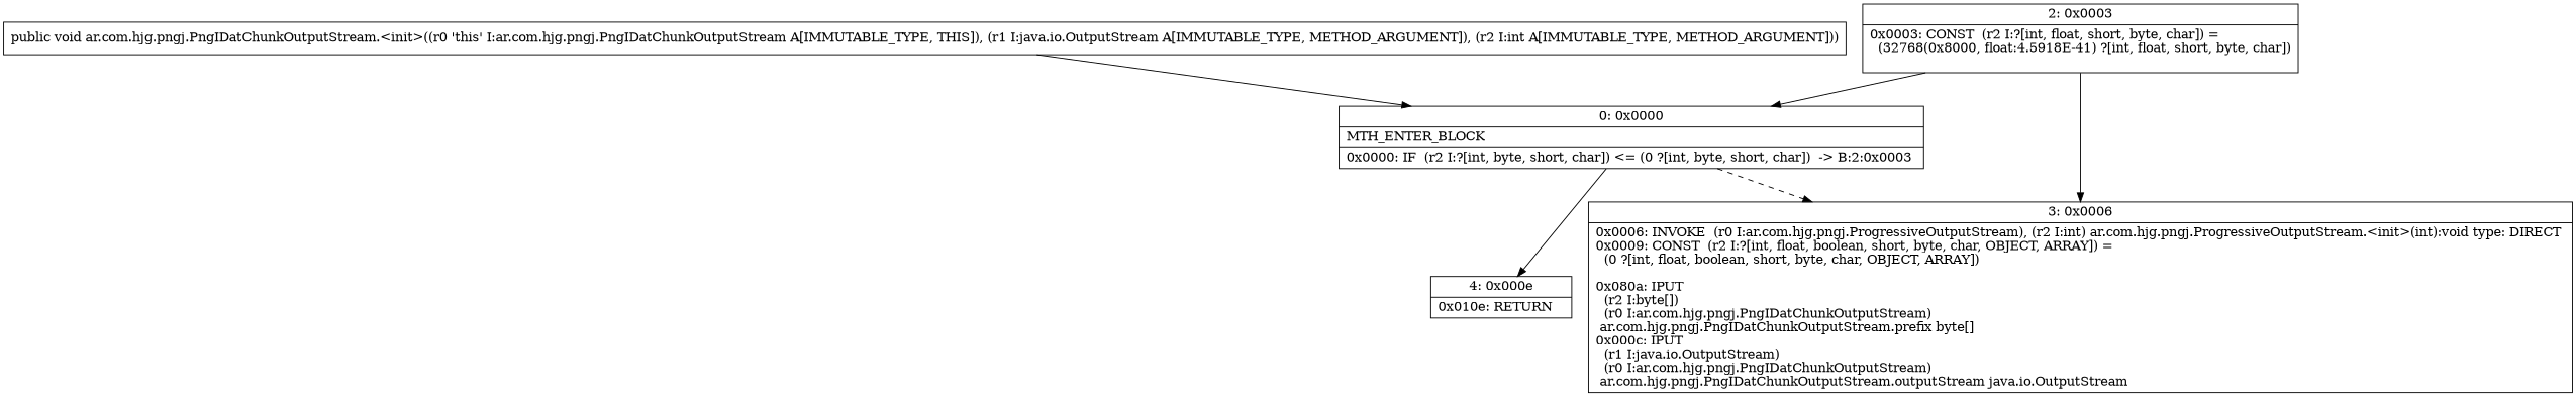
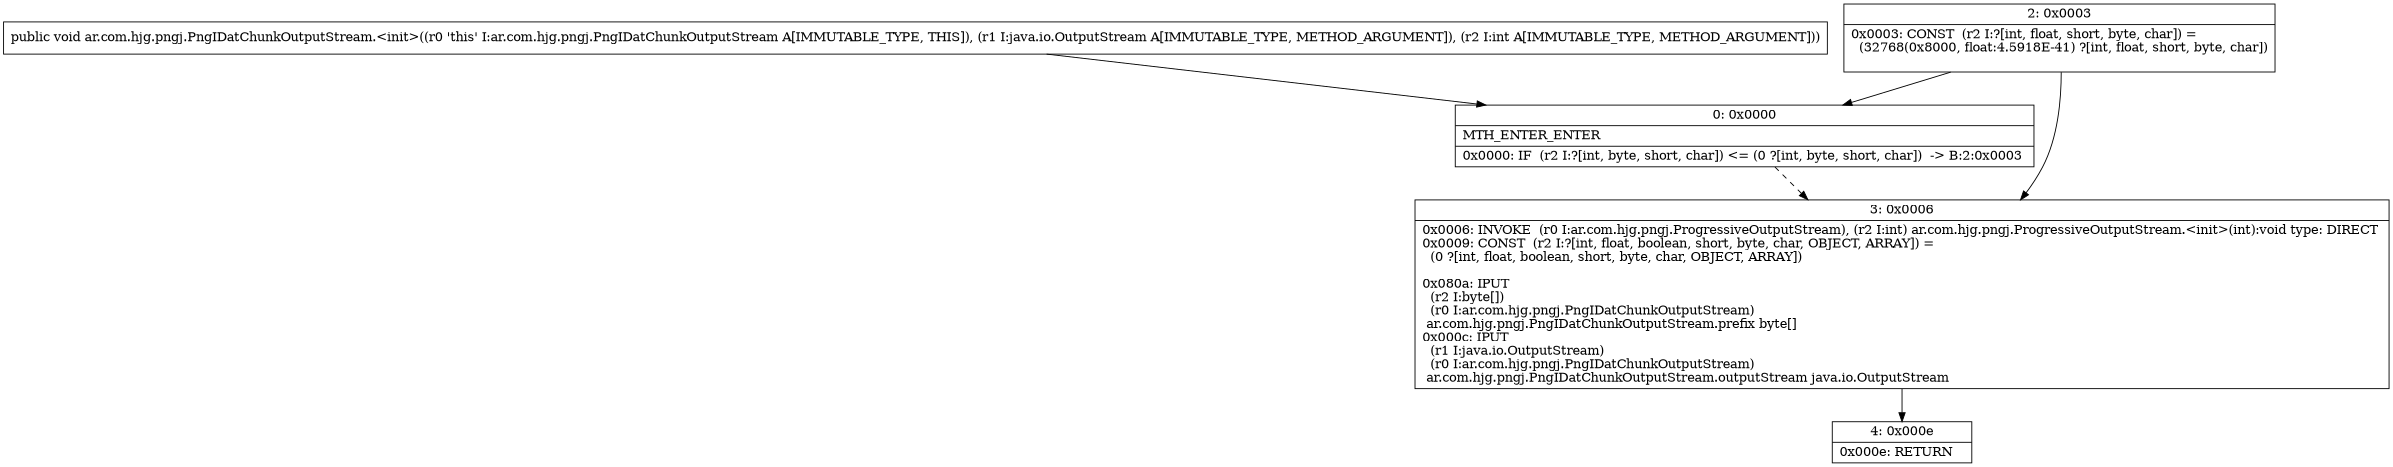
  digraph {
    node [shape=record]
-   n1 [label="{0\:\ 0x0000|MTH_ENTER_BLOCK\l|0x0000: IF  (r2 I:?[int, byte, short, char]) \<= (0 ?[int, byte, short, char])  \-\> B:2:0x0003 \l}"]
+   n1 [label="{0\:\ 0x0000|MTH_ENTER_ENTER\l|0x0000: IF  (r2 I:?[int, byte, short, char]) \<= (0 ?[int, byte, short, char])  \-\> B:2:0x0003 \l}"]
    n2 [label="{3\:\ 0x0006|0x0006: INVOKE  (r0 I:ar.com.hjg.pngj.ProgressiveOutputStream), (r2 I:int) ar.com.hjg.pngj.ProgressiveOutputStream.\<init\>(int):void type: DIRECT \l0x0009: CONST  (r2 I:?[int, float, boolean, short, byte, char, OBJECT, ARRAY]) = \l  (0 ?[int, float, boolean, short, byte, char, OBJECT, ARRAY])\l \l0x080a: IPUT  \l  (r2 I:byte[])\l  (r0 I:ar.com.hjg.pngj.PngIDatChunkOutputStream)\l ar.com.hjg.pngj.PngIDatChunkOutputStream.prefix byte[] \l0x000c: IPUT  \l  (r1 I:java.io.OutputStream)\l  (r0 I:ar.com.hjg.pngj.PngIDatChunkOutputStream)\l ar.com.hjg.pngj.PngIDatChunkOutputStream.outputStream java.io.OutputStream \l}"]
    n3 [label="{2\:\ 0x0003|0x0003: CONST  (r2 I:?[int, float, short, byte, char]) = \l  (32768(0x8000, float:4.5918E\-41) ?[int, float, short, byte, char])\l \l}"]
-   n4 [label="{4\:\ 0x000e|0x010e: RETURN   \l}"]
+   n4 [label="{4\:\ 0x000e|0x000e: RETURN   \l}"]
    n5 [label="{public void ar.com.hjg.pngj.PngIDatChunkOutputStream.\<init\>((r0 'this' I:ar.com.hjg.pngj.PngIDatChunkOutputStream A[IMMUTABLE_TYPE, THIS]), (r1 I:java.io.OutputStream A[IMMUTABLE_TYPE, METHOD_ARGUMENT]), (r2 I:int A[IMMUTABLE_TYPE, METHOD_ARGUMENT])) }"]
    n1 -> n2 [style=dashed]
-   n1 -> n4
+   n2 -> n4
    n3 -> n1
    n3 -> n2
    n5 -> n1
  }
